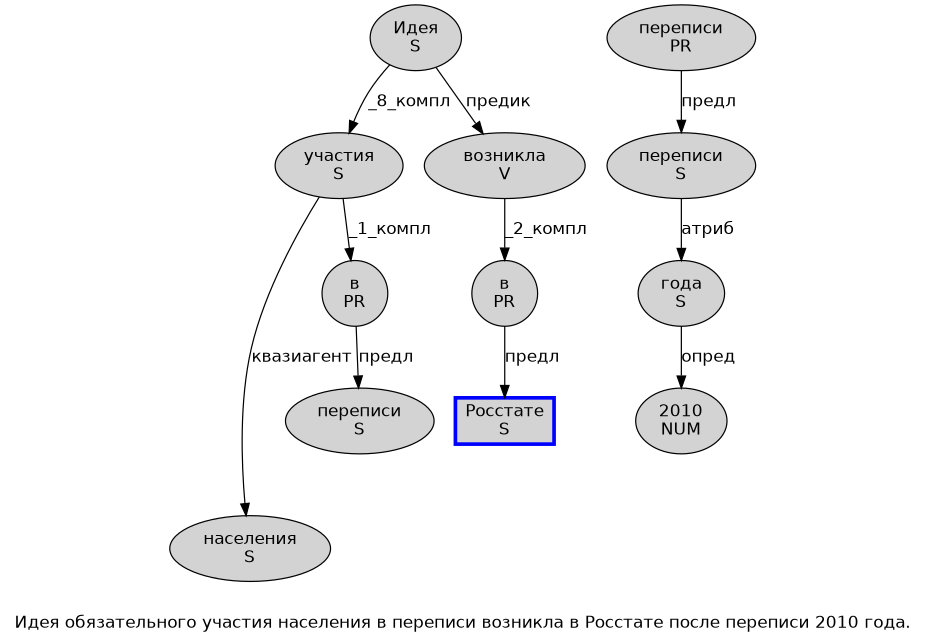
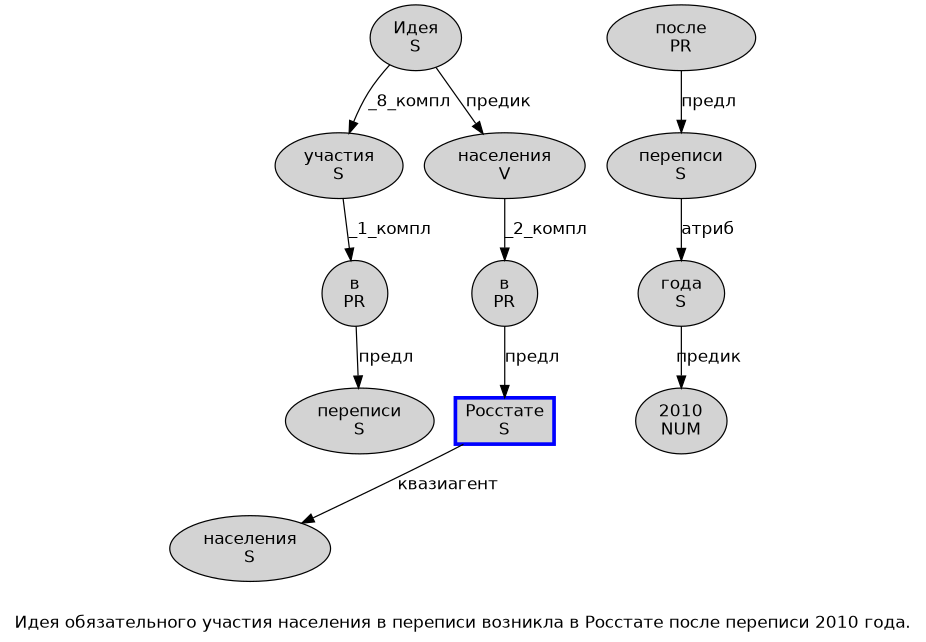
  digraph {
    fontname="DejaVu Sans"
    label="Идея обязательного участия населения в переписи возникла в Росстате после переписи 2010 года."
    node [fillcolor=lightgray fontname="DejaVu Sans" penwidth=1 shape=ellipse style=filled]
    edge [fontname="DejaVu Sans"]
    n1 [label="Идея\nS"]
    n2 [label="участия\nS"]
-   n3 [label="возникла\nV"]
+   n3 [label="населения\nV"]
    n4 [label="населения\nS"]
    n5 [label="в\nPR"]
    n6 [label="переписи\nS"]
    n7 [label="в\nPR"]
    n8 [color=blue label="Росстате\nS" penwidth=3 shape=box]
-   n9 [label="переписи\nPR"]
+   n9 [label="после\nPR"]
    n10 [label="переписи\nS"]
    n11 [label="года\nS"]
    n12 [label="2010\nNUM"]
    n1 -> n2 [label="_8_компл"]
    n1 -> n3 [label="предик"]
-   n2 -> n4 [label="квазиагент"]
+   n8 -> n4 [label="квазиагент"]
    n2 -> n5 [label="_1_компл"]
    n3 -> n7 [label="_2_компл"]
    n5 -> n6 [label="предл"]
    n7 -> n8 [label="предл"]
    n9 -> n10 [label="предл"]
    n10 -> n11 [label="атриб"]
-   n11 -> n12 [label="опред"]
+   n11 -> n12 [label="предик"]
  }
